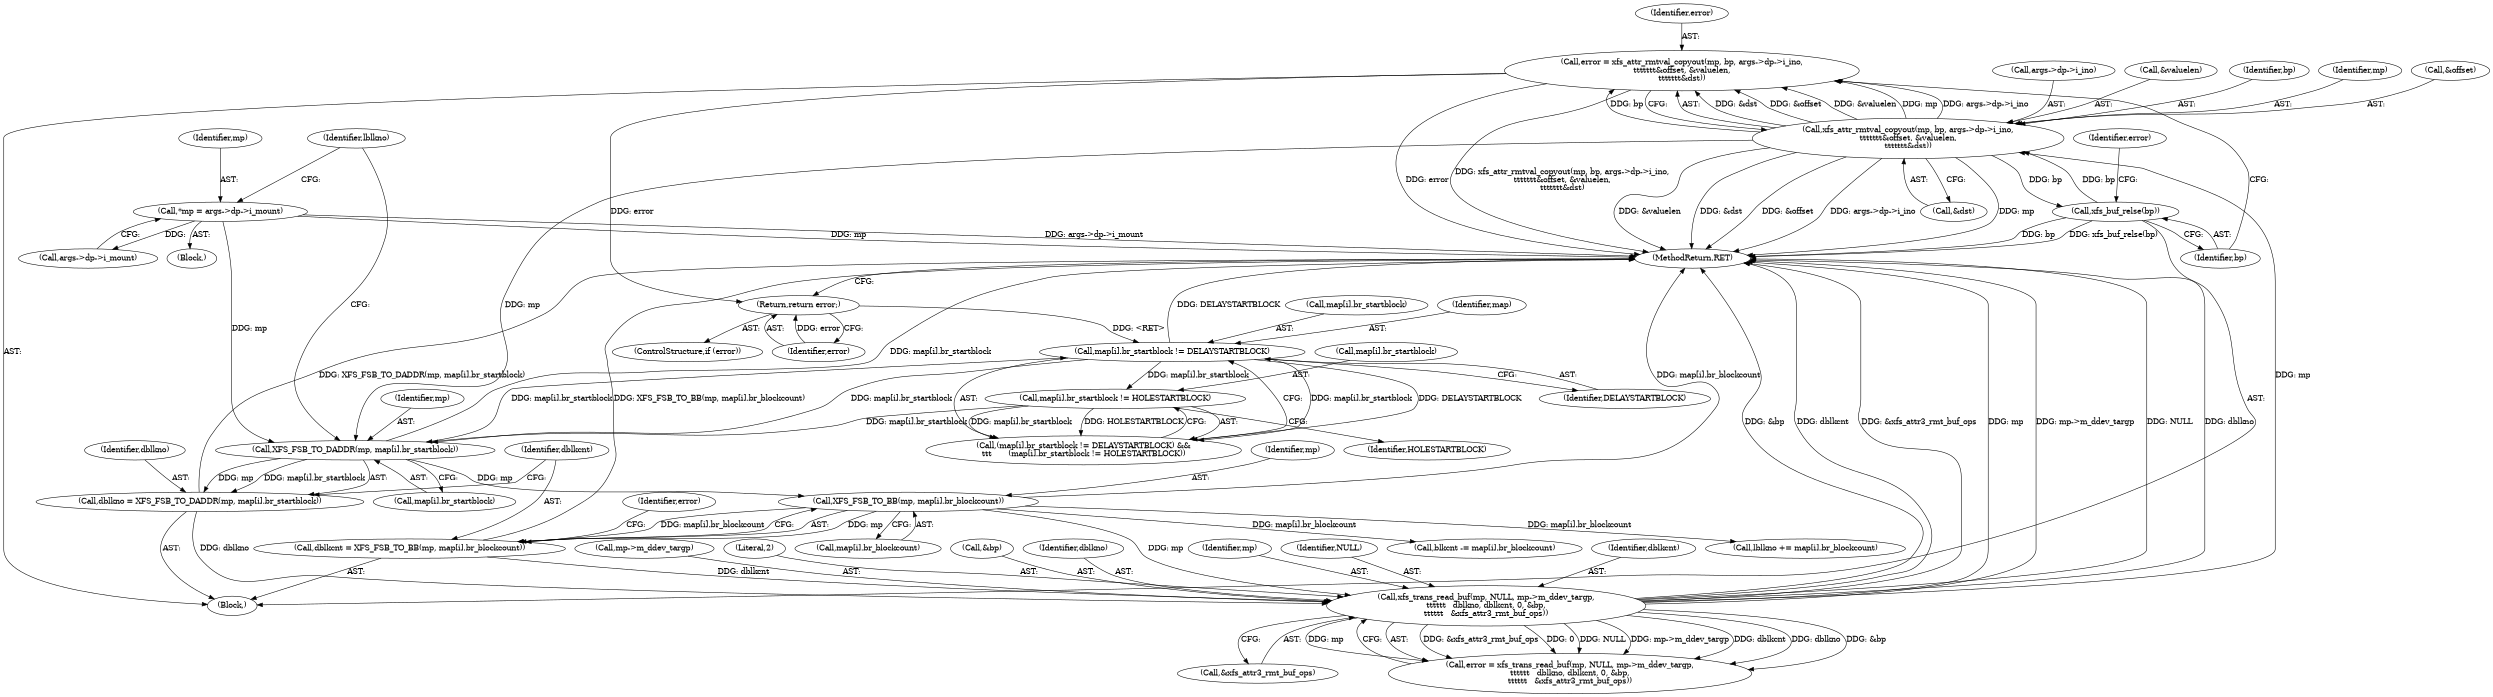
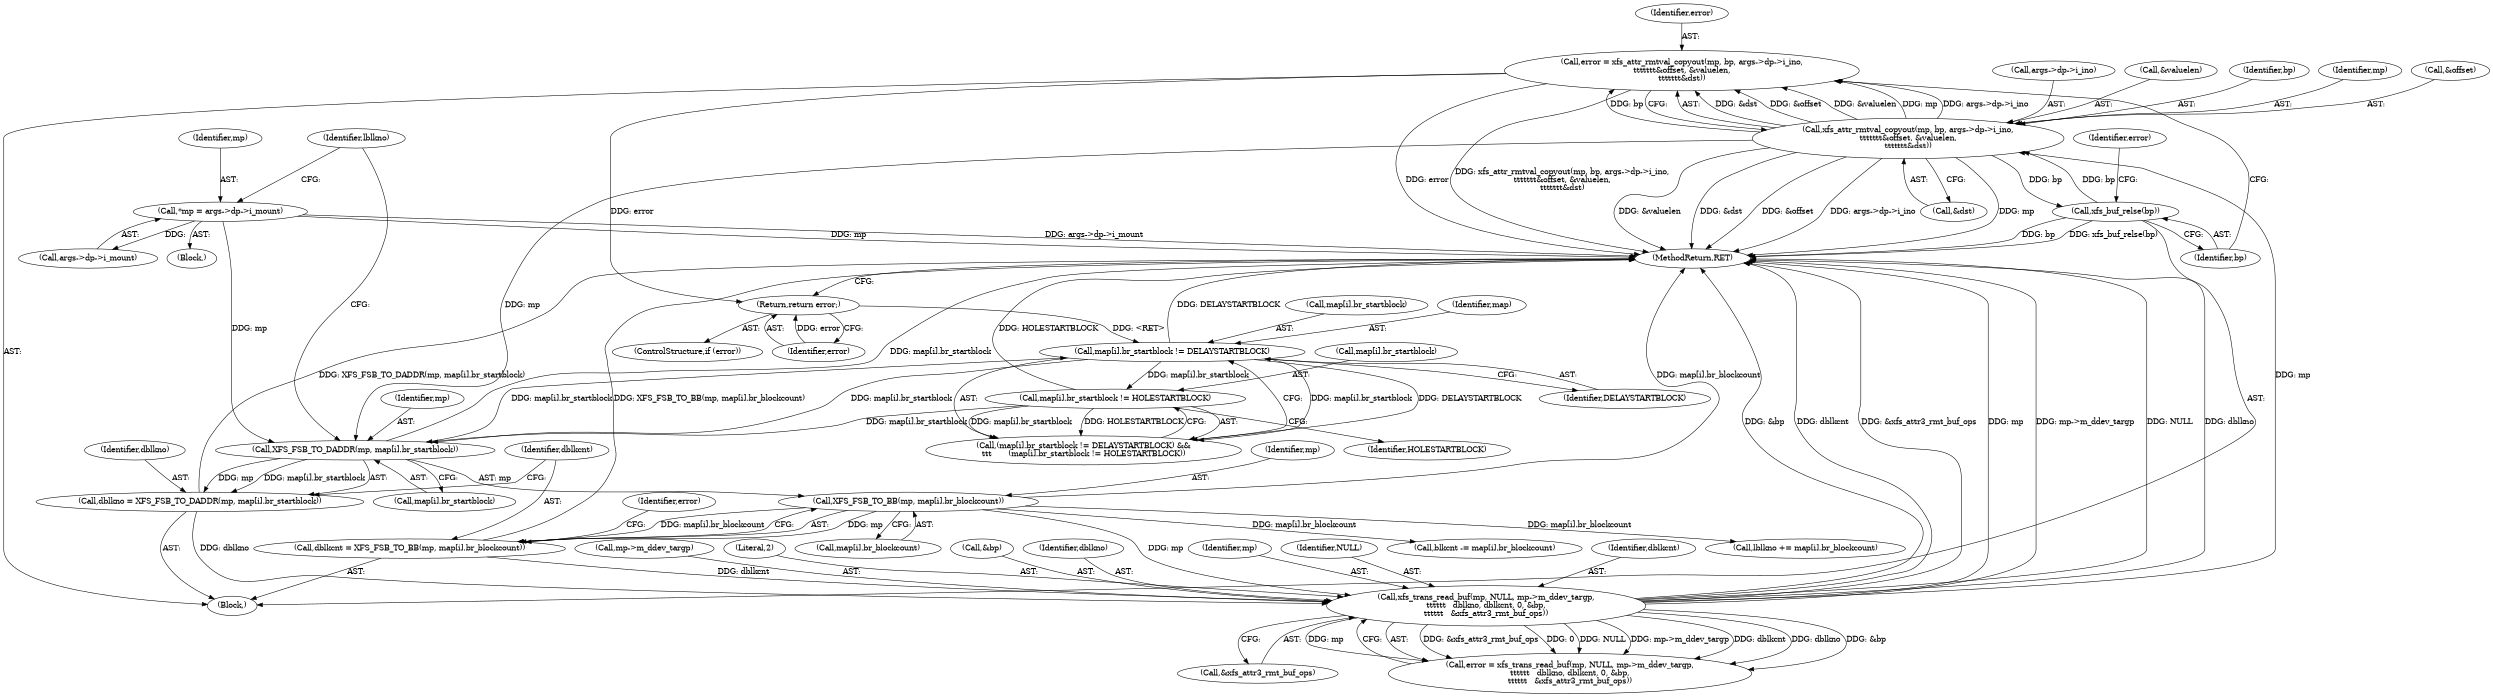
  digraph {
    n1 [label="(Call,error = xfs_attr_rmtval_copyout(mp, bp, args->dp->i_ino,\n\t\t\t\t\t\t\t&offset, &valuelen,\n\t\t\t\t\t\t\t&dst))"]
    n2 [label="(Call,xfs_attr_rmtval_copyout(mp, bp, args->dp->i_ino,\n\t\t\t\t\t\t\t&offset, &valuelen,\n\t\t\t\t\t\t\t&dst))"]
    n3 [label="(Return,return error;)"]
    n4 [label="(MethodReturn,RET)"]
    n5 [label="(Block,)"]
    n6 [label="(Call,XFS_FSB_TO_DADDR(mp, map[i].br_startblock))"]
    n7 [label="(Call,xfs_buf_relse(bp))"]
    n8 [label="(Call,&dst)"]
    n9 [label="(Call,map[i].br_startblock != DELAYSTARTBLOCK)"]
    n10 [label="(ControlStructure,if (error))"]
    n11 [label="(Identifier,error)"]
    n12 [label="(Call,XFS_FSB_TO_BB(mp, map[i].br_blockcount))"]
    n13 [label="(Call,dblkno = XFS_FSB_TO_DADDR(mp, map[i].br_startblock))"]
    n14 [label="(Call,map[i].br_startblock)"]
    n15 [label="(Identifier,bp)"]
    n16 [label="(Call,xfs_trans_read_buf(mp, NULL, mp->m_ddev_targp,\n\t\t\t\t\t\t   dblkno, dblkcnt, 0, &bp,\n\t\t\t\t\t\t   &xfs_attr3_rmt_buf_ops))"]
    n17 [label="(Call,&xfs_attr3_rmt_buf_ops)"]
    n18 [label="(Call,error = xfs_trans_read_buf(mp, NULL, mp->m_ddev_targp,\n\t\t\t\t\t\t   dblkno, dblkcnt, 0, &bp,\n\t\t\t\t\t\t   &xfs_attr3_rmt_buf_ops))"]
    n19 [label="(Call,dblkcnt = XFS_FSB_TO_BB(mp, map[i].br_blockcount))"]
    n20 [label="(Call,lblkno += map[i].br_blockcount)"]
    n21 [label="(Call,map[i].br_blockcount)"]
    n22 [label="(Call,blkcnt -= map[i].br_blockcount)"]
    n23 [label="(Call,map[i].br_startblock != HOLESTARTBLOCK)"]
    n24 [label="(Call,(map[i].br_startblock != DELAYSTARTBLOCK) &&\n\t\t\t       (map[i].br_startblock != HOLESTARTBLOCK))"]
    n25 [label="(Identifier,DELAYSTARTBLOCK)"]
    n26 [label="(Call,*mp = args->dp->i_mount)"]
    n27 [label="(Call,args->dp->i_mount)"]
    n28 [label="(Block,)"]
    n29 [label="(Identifier,HOLESTARTBLOCK)"]
    n30 [label="(Call,args->dp->i_ino)"]
    n31 [label="(Identifier,lblkno)"]
    n32 [label="(Identifier,dblkcnt)"]
    n33 [label="(Identifier,error)"]
    n34 [label="(Call,mp->m_ddev_targp)"]
    n35 [label="(Call,&valuelen)"]
    n36 [label="(Call,map[i].br_startblock)"]
    n37 [label="(Call,map[i].br_startblock)"]
    n38 [label="(Identifier,map)"]
    n39 [label="(Identifier,bp)"]
    n40 [label="(Identifier,mp)"]
    n41 [label="(Identifier,mp)"]
    n42 [label="(Identifier,error)"]
    n43 [label="(Identifier,dblkno)"]
    n44 [label="(Literal,2)"]
    n45 [label="(Identifier,mp)"]
    n46 [label="(Identifier,error)"]
    n47 [label="(Call,&bp)"]
    n48 [label="(Identifier,dblkno)"]
    n49 [label="(Identifier,mp)"]
    n50 [label="(Identifier,mp)"]
    n51 [label="(Identifier,NULL)"]
    n52 [label="(Identifier,dblkcnt)"]
    n53 [label="(Call,&offset)"]
    n1 -> n2 [label="CFG: "]
    n1 -> n3 [label="DDG: error"]
    n1 -> n4 [label="DDG: xfs_attr_rmtval_copyout(mp, bp, args->dp->i_ino,\n\t\t\t\t\t\t\t&offset, &valuelen,\n\t\t\t\t\t\t\t&dst)"]
    n1 -> n4 [label="DDG: error"]
    n1 -> n5 [label="AST: "]
    n2 -> n1 [label="AST: "]
    n2 -> n1 [label="DDG: &dst"]
    n2 -> n1 [label="DDG: &offset"]
    n2 -> n1 [label="DDG: &valuelen"]
    n2 -> n1 [label="DDG: mp"]
    n2 -> n1 [label="DDG: args->dp->i_ino"]
    n2 -> n1 [label="DDG: bp"]
    n2 -> n4 [label="DDG: &valuelen"]
    n2 -> n4 [label="DDG: &dst"]
    n2 -> n4 [label="DDG: &offset"]
    n2 -> n4 [label="DDG: args->dp->i_ino"]
    n2 -> n4 [label="DDG: mp"]
    n2 -> n6 [label="DDG: mp"]
    n2 -> n7 [label="DDG: bp"]
    n2 -> n8 [label="CFG: "]
    n3 -> n9 [label="DDG: <RET>"]
    n3 -> n10 [label="AST: "]
    n3 -> n11 [label="CFG: "]
    n4 -> n3 [label="CFG: "]
    n6 -> n4 [label="DDG: map[i].br_startblock"]
    n6 -> n9 [label="DDG: map[i].br_startblock"]
-   n6 -> n12 [label="DDG: mp"]
+   n6 -> n12 [label="AST: mp"]
    n6 -> n13 [label="AST: "]
    n6 -> n13 [label="DDG: mp"]
    n6 -> n13 [label="DDG: map[i].br_startblock"]
    n6 -> n14 [label="CFG: "]
    n7 -> n2 [label="DDG: bp"]
    n7 -> n4 [label="DDG: xfs_buf_relse(bp)"]
    n7 -> n4 [label="DDG: bp"]
    n7 -> n5 [label="AST: "]
    n7 -> n15 [label="CFG: "]
    n8 -> n2 [label="AST: "]
    n9 -> n4 [label="DDG: DELAYSTARTBLOCK"]
    n9 -> n6 [label="DDG: map[i].br_startblock"]
    n9 -> n23 [label="DDG: map[i].br_startblock"]
    n9 -> n24 [label="AST: "]
    n9 -> n24 [label="DDG: map[i].br_startblock"]
    n9 -> n24 [label="DDG: DELAYSTARTBLOCK"]
    n9 -> n25 [label="CFG: "]
    n11 -> n3 [label="AST: "]
    n11 -> n3 [label="DDG: error"]
    n12 -> n4 [label="DDG: map[i].br_blockcount"]
    n12 -> n16 [label="DDG: mp"]
    n12 -> n19 [label="AST: "]
    n12 -> n19 [label="DDG: mp"]
    n12 -> n19 [label="DDG: map[i].br_blockcount"]
    n12 -> n20 [label="DDG: map[i].br_blockcount"]
    n12 -> n21 [label="CFG: "]
    n12 -> n22 [label="DDG: map[i].br_blockcount"]
    n13 -> n4 [label="DDG: XFS_FSB_TO_DADDR(mp, map[i].br_startblock)"]
    n13 -> n5 [label="AST: "]
    n13 -> n16 [label="DDG: dblkno"]
    n14 -> n6 [label="AST: "]
    n15 -> n1 [label="CFG: "]
    n15 -> n7 [label="AST: "]
    n16 -> n2 [label="DDG: mp"]
    n16 -> n4 [label="DDG: mp"]
    n16 -> n4 [label="DDG: mp->m_ddev_targp"]
    n16 -> n4 [label="DDG: NULL"]
    n16 -> n4 [label="DDG: dblkno"]
    n16 -> n4 [label="DDG: &bp"]
    n16 -> n4 [label="DDG: dblkcnt"]
    n16 -> n4 [label="DDG: &xfs_attr3_rmt_buf_ops"]
    n16 -> n17 [label="CFG: "]
    n16 -> n18 [label="AST: "]
    n16 -> n18 [label="DDG: &xfs_attr3_rmt_buf_ops"]
    n16 -> n18 [label="DDG: 0"]
    n16 -> n18 [label="DDG: NULL"]
    n16 -> n18 [label="DDG: mp->m_ddev_targp"]
    n16 -> n18 [label="DDG: dblkcnt"]
    n16 -> n18 [label="DDG: dblkno"]
    n16 -> n18 [label="DDG: &bp"]
    n16 -> n18 [label="DDG: mp"]
    n17 -> n16 [label="AST: "]
    n18 -> n16 [label="CFG: "]
    n19 -> n4 [label="DDG: XFS_FSB_TO_BB(mp, map[i].br_blockcount)"]
    n19 -> n5 [label="AST: "]
    n19 -> n12 [label="CFG: "]
    n19 -> n16 [label="DDG: dblkcnt"]
    n21 -> n12 [label="AST: "]
+   n23 -> n4 [label="DDG: HOLESTARTBLOCK"]
    n23 -> n6 [label="DDG: map[i].br_startblock"]
    n23 -> n24 [label="AST: "]
    n23 -> n24 [label="DDG: map[i].br_startblock"]
    n23 -> n24 [label="DDG: HOLESTARTBLOCK"]
    n23 -> n29 [label="CFG: "]
    n24 -> n9 [label="CFG: "]
    n24 -> n23 [label="CFG: "]
    n25 -> n9 [label="AST: "]
    n26 -> n4 [label="DDG: args->dp->i_mount"]
    n26 -> n4 [label="DDG: mp"]
    n26 -> n6 [label="DDG: mp"]
    n26 -> n27 [label="DDG: "]
    n26 -> n28 [label="AST: "]
-   n27 -> n26 [label="CFG: "]
+   n27 -> n26 [label="AST: "]
    n30 -> n2 [label="AST: "]
    n31 -> n6 [label="CFG: "]
    n31 -> n26 [label="CFG: "]
    n32 -> n13 [label="CFG: "]
    n32 -> n19 [label="AST: "]
    n33 -> n1 [label="AST: "]
    n34 -> n16 [label="AST: "]
    n35 -> n2 [label="AST: "]
    n36 -> n23 [label="AST: "]
    n37 -> n9 [label="AST: "]
    n38 -> n9 [label="AST: "]
    n39 -> n2 [label="AST: "]
    n40 -> n2 [label="AST: "]
    n41 -> n6 [label="AST: "]
    n42 -> n7 [label="CFG: "]
    n43 -> n13 [label="AST: "]
    n44 -> n16 [label="AST: "]
    n45 -> n26 [label="AST: "]
    n46 -> n19 [label="CFG: "]
    n47 -> n16 [label="AST: "]
    n48 -> n16 [label="AST: "]
    n49 -> n16 [label="AST: "]
    n50 -> n12 [label="AST: "]
    n51 -> n16 [label="AST: "]
    n52 -> n16 [label="AST: "]
    n53 -> n2 [label="AST: "]
  }
